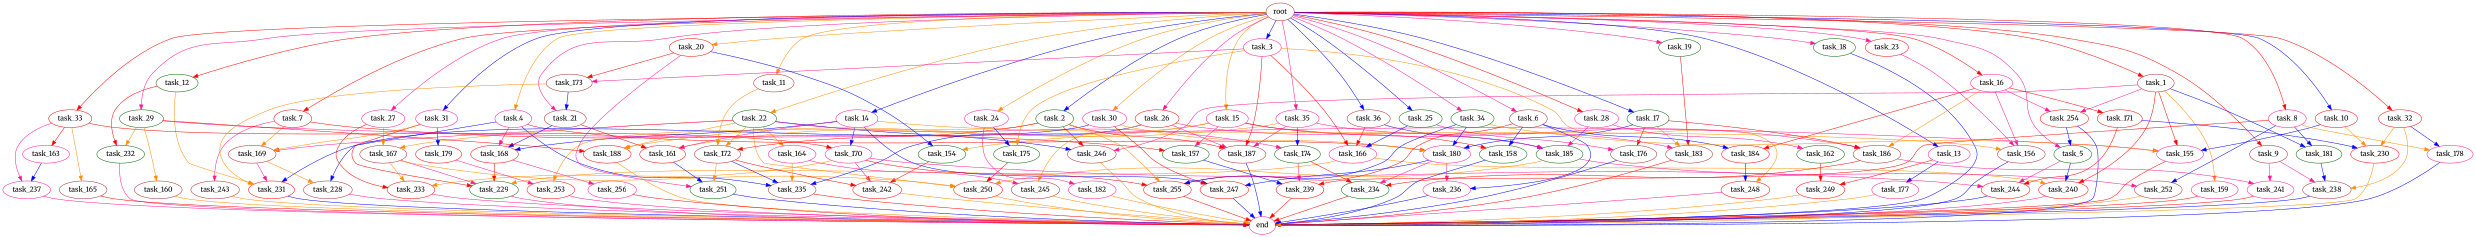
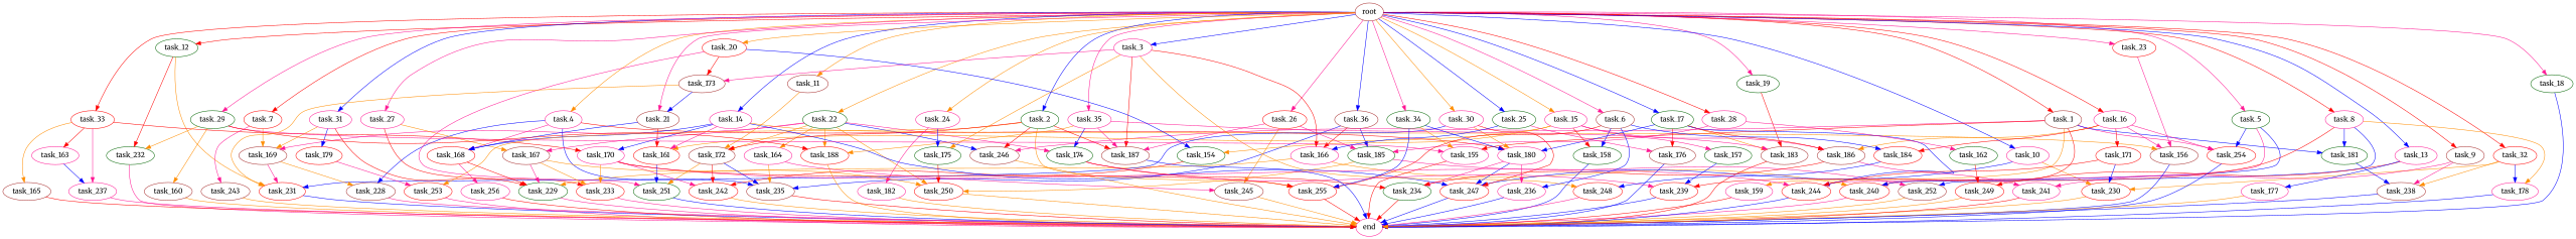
  digraph {
    fontname=Merriweather
    node [color=deeppink fontname=Merriweather]
    edge [color=blue fontname=Merriweather]
    task_12 [color=darkgreen]
    task_231 [color=red]
    task_232 [color=darkgreen]
    end
    task_154 [color=darkgreen]
    task_242 [color=red]
    task_160 [color=brown]
    task_36 [color=brown]
    task_235 [color=brown]
    task_166
    task_185 [color=darkgreen]
    task_229 [color=darkgreen]
    task_240 [color=red]
    task_250 [color=red]
    task_252 [color=brown]
    task_253 [color=red]
    task_19 [color=darkgreen]
    task_183 [color=brown]
    task_249 [color=red]
    root [color=brown]
-   task_10 [color=red]
+   task_10
    task_18 [color=darkgreen]
    task_1 [color=brown]
    task_4
    task_33 [color=red]
    task_22 [color=darkgreen]
    task_15
    task_5 [color=darkgreen]
    task_27
    task_14
    task_21 [color=brown]
    task_16
    task_7 [color=red]
    task_26 [color=red]
    task_30
    task_17 [color=darkgreen]
    task_31
    task_2 [color=darkgreen]
    task_35
    task_3
    task_8
    task_29 [color=darkgreen]
    task_28
    task_23 [color=red]
    task_25 [color=darkgreen]
    task_6 [color=brown]
    task_32 [color=red]
    task_20 [color=red]
    task_9 [color=brown]
    task_34 [color=darkgreen]
    task_13
    task_24
    task_11 [color=brown]
    task_247 [color=red]
    task_230 [color=red]
    task_246 [color=brown]
    task_155
    task_254 [color=red]
    task_181 [color=darkgreen]
    task_159
    task_168 [color=red]
    task_228 [color=brown]
    task_180
    task_165 [color=brown]
    task_237
    task_170
    task_163
    task_167 [color=brown]
    task_172 [color=brown]
    task_164
    task_174 [color=darkgreen]
    task_169 [color=brown]
    task_188 [color=red]
    task_161 [color=red]
    task_158 [color=darkgreen]
    task_186 [color=brown]
    task_157 [color=darkgreen]
    task_244 [color=red]
    task_233 [color=red]
    task_156 [color=brown]
    task_171 [color=red]
    task_184 [color=red]
    task_243 [color=brown]
    task_245 [color=brown]
    task_187 [color=brown]
    task_176 [color=brown]
    task_179 [color=red]
    task_255 [color=red]
    task_173 [color=brown]
    task_175 [color=darkgreen]
    task_248 [color=red]
    task_239 [color=red]
    task_178
    task_162 [color=darkgreen]
    task_236
    task_238 [color=brown]
    task_251 [color=darkgreen]
    task_241
    task_177
    task_182
    task_256
    task_234 [color=darkgreen]
    task_12 -> task_231 [color=darkorange]
    task_12 -> task_232 [color=red]
    task_231 -> end
    task_232 -> end [color=deeppink]
    task_154 -> task_242 [color=red]
    task_242 -> end [color=darkorange]
    task_160 -> end [color=darkorange]
-   task_26 -> task_235
+   task_36 -> task_235
    task_36 -> task_166 [color=red]
    task_36 -> task_185
    task_235 -> end [color=red]
    task_166 -> task_229 [color=darkorange]
    task_166 -> task_240 [color=darkorange]
    task_185 -> task_250 [color=darkorange]
    task_185 -> task_252 [color=deeppink]
    task_229 -> end [color=deeppink]
    task_240 -> end [color=deeppink]
    task_250 -> end [color=darkorange]
    task_252 -> end [color=darkorange]
    task_253 -> end [color=deeppink]
    task_19 -> task_183 [color=red]
    task_183 -> end [color=red]
    task_249 -> end [color=darkorange]
    root -> task_12 [color=red]
    root -> task_36
    root -> task_19 [color=deeppink]
    root -> task_10
    root -> task_18 [color=deeppink]
    root -> task_1 [color=red]
    root -> task_4 [color=darkorange]
    root -> task_33 [color=red]
    root -> task_22 [color=darkorange]
    root -> task_15 [color=darkorange]
    root -> task_5 [color=deeppink]
    root -> task_27 [color=deeppink]
    root -> task_14
    root -> task_21 [color=deeppink]
    root -> task_16 [color=red]
    root -> task_7 [color=red]
    root -> task_26 [color=deeppink]
    root -> task_30 [color=darkorange]
    root -> task_17
    root -> task_31
    root -> task_2
    root -> task_35 [color=deeppink]
    root -> task_3
    root -> task_8 [color=red]
    root -> task_29 [color=deeppink]
    root -> task_28 [color=red]
    root -> task_23 [color=deeppink]
    root -> task_25
    root -> task_6 [color=deeppink]
    root -> task_32 [color=red]
    root -> task_20 [color=darkorange]
    root -> task_9 [color=red]
    root -> task_34 [color=deeppink]
    root -> task_13
    root -> task_24 [color=darkorange]
    root -> task_11 [color=darkorange]
-   task_10 -> task_155
+   task_10 -> task_247
    task_10 -> task_230 [color=darkorange]
    task_18 -> end
    task_1 -> task_240 [color=red]
    task_1 -> task_246 [color=deeppink]
    task_1 -> task_155 [color=red]
    task_1 -> task_254 [color=deeppink]
    task_1 -> task_181
    task_1 -> task_159 [color=darkorange]
    task_4 -> task_235
    task_4 -> task_168 [color=deeppink]
    task_4 -> task_228
    task_4 -> task_180 [color=red]
    task_33 -> task_165 [color=darkorange]
    task_33 -> task_237 [color=deeppink]
    task_33 -> task_170 [color=red]
    task_33 -> task_163 [color=red]
    task_22 -> task_250 [color=darkorange]
    task_22 -> task_246
-   task_22 -> task_167 [color=darkorange]
+   task_22 -> task_167 [color=deeppink]
    task_22 -> task_172 [color=darkorange]
    task_22 -> task_164 [color=darkorange]
    task_22 -> task_174 [color=deeppink]
    task_22 -> task_169 [color=deeppink]
    task_22 -> task_188 [color=darkorange]
    task_15 -> task_154 [color=darkorange]
    task_15 -> task_161 [color=darkorange]
    task_15 -> task_158 [color=red]
    task_15 -> task_186 [color=deeppink]
    task_15 -> task_157 [color=deeppink]
    task_5 -> task_240
-   task_254 -> task_5
+   task_5 -> task_254
    task_5 -> task_244 [color=deeppink]
    task_27 -> task_167 [color=darkorange]
    task_27 -> task_233 [color=red]
    task_14 -> task_247
    task_14 -> task_168
    task_14 -> task_170
    task_14 -> task_161 [color=deeppink]
    task_14 -> task_156 [color=darkorange]
    task_21 -> task_168
    task_21 -> task_161 [color=red]
    task_16 -> task_254 [color=deeppink]
    task_16 -> task_186 [color=darkorange]
    task_16 -> task_156 [color=deeppink]
    task_16 -> task_171 [color=red]
    task_16 -> task_184 [color=red]
    task_7 -> task_169 [color=darkorange]
-   task_7 -> task_157 [color=red]
    task_7 -> task_243 [color=deeppink]
    task_26 -> task_185 [color=deeppink]
    task_26 -> task_245 [color=darkorange]
    task_26 -> task_187 [color=deeppink]
    task_30 -> task_231
    task_30 -> task_247 [color=red]
    task_30 -> task_180 [color=darkorange]
    task_17 -> task_183 [color=darkorange]
    task_17 -> task_180
    task_17 -> task_186 [color=red]
+   task_17 -> task_244
    task_17 -> task_176 [color=red]
    task_31 -> task_229 [color=red]
    task_31 -> task_169 [color=darkorange]
    task_31 -> task_179
    task_2 -> task_253 [color=darkorange]
    task_2 -> task_246 [color=red]
    task_2 -> task_172 [color=red]
    task_2 -> task_187 [color=red]
    task_2 -> task_255 [color=darkorange]
    task_35 -> task_183 [color=deeppink]
    task_35 -> task_174
    task_35 -> task_188 [color=darkorange]
    task_35 -> task_187 [color=deeppink]
    task_3 -> task_166 [color=red]
    task_3 -> task_187 [color=red]
    task_3 -> task_173 [color=deeppink]
    task_3 -> task_175 [color=darkorange]
    task_3 -> task_248 [color=darkorange]
    task_8 -> task_252
    task_8 -> task_181
    task_8 -> task_239 [color=red]
    task_8 -> task_178 [color=darkorange]
    task_29 -> task_232 [color=darkorange]
    task_29 -> task_160 [color=darkorange]
    task_29 -> task_155 [color=deeppink]
    task_29 -> task_188 [color=red]
    task_28 -> task_185 [color=deeppink]
    task_28 -> task_162 [color=deeppink]
    task_23 -> task_156 [color=deeppink]
    task_25 -> task_166
    task_25 -> task_176 [color=deeppink]
    task_6 -> task_158
    task_6 -> task_184
    task_6 -> task_255 [color=red]
    task_6 -> task_236
    task_32 -> task_230 [color=darkorange]
    task_32 -> task_178
    task_32 -> task_238 [color=darkorange]
    task_20 -> task_154
    task_20 -> task_173 [color=red]
    task_20 -> task_251 [color=deeppink]
    task_9 -> task_238 [color=deeppink]
    task_9 -> task_241 [color=deeppink]
    task_34 -> task_155 [color=darkorange]
    task_34 -> task_180
    task_34 -> task_255
    task_13 -> task_249 [color=red]
    task_13 -> task_177
    task_24 -> task_175
    task_24 -> task_182 [color=deeppink]
    task_11 -> task_172 [color=darkorange]
    task_247 -> end
    task_230 -> end [color=darkorange]
    task_246 -> end [color=darkorange]
    task_155 -> end [color=red]
    task_254 -> end
    task_181 -> task_238
    task_159 -> end [color=red]
    task_168 -> task_229 [color=red]
    task_168 -> task_256 [color=deeppink]
    task_228 -> end [color=deeppink]
    task_180 -> task_247
    task_180 -> task_236 [color=deeppink]
    task_180 -> task_234 [color=deeppink]
    task_165 -> end [color=red]
    task_237 -> end [color=deeppink]
    task_170 -> task_242 [color=deeppink]
    task_170 -> task_244 [color=deeppink]
    task_170 -> task_233 [color=darkorange]
    task_170 -> task_255 [color=red]
    task_163 -> task_237
    task_167 -> task_229 [color=deeppink]
    task_167 -> task_250 [color=darkorange]
    task_167 -> task_233 [color=darkorange]
    task_172 -> task_242 [color=red]
    task_172 -> task_235
    task_172 -> task_251 [color=darkorange]
    task_164 -> task_235 [color=darkorange]
    task_164 -> task_245 [color=deeppink]
    task_174 -> task_239 [color=deeppink]
    task_174 -> task_234 [color=red]
    task_169 -> task_231 [color=deeppink]
    task_169 -> task_228 [color=darkorange]
    task_188 -> end [color=darkorange]
    task_161 -> task_251
    task_158 -> end
    task_186 -> task_241 [color=deeppink]
    task_186 -> task_234 [color=red]
    task_157 -> task_239
    task_244 -> end
    task_233 -> end [color=deeppink]
    task_156 -> end
    task_171 -> task_230
    task_171 -> task_244 [color=red]
    task_184 -> task_248
    task_243 -> end [color=darkorange]
    task_245 -> end [color=darkorange]
    task_187 -> end
    task_176 -> end
    task_179 -> task_253 [color=deeppink]
    task_255 -> end [color=red]
    task_173 -> task_231 [color=darkorange]
    task_173 -> task_21
    task_175 -> task_250 [color=red]
    task_248 -> end [color=deeppink]
-   task_239 -> end [color=red]
+   task_239 -> end
    task_178 -> end
    task_162 -> task_249 [color=red]
    task_236 -> end
    task_238 -> end
    task_251 -> end
    task_241 -> end [color=red]
    task_177 -> end [color=darkorange]
    task_182 -> end [color=darkorange]
    task_256 -> end [color=red]
    task_234 -> end [color=red]
  }
